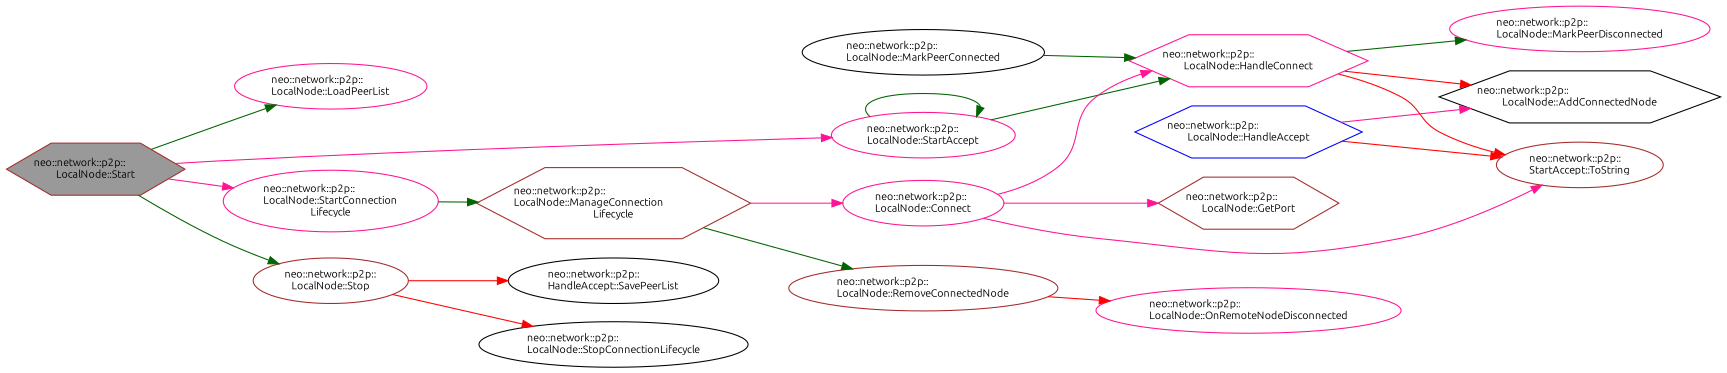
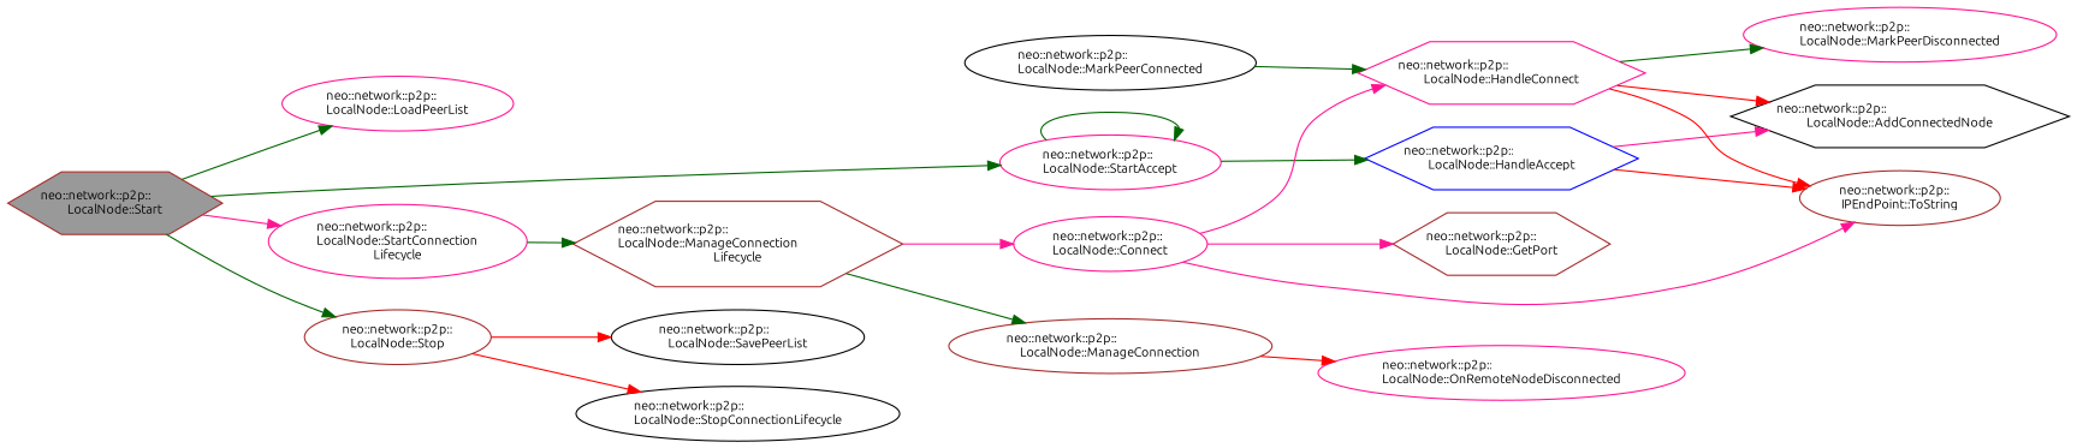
  digraph {
    fontname=Ubuntu
    rankdir=LR
    node [color=deeppink fillcolor=white fontname=Ubuntu fontsize=10 shape=ellipse style=filled]
    edge [color=darkgreen fontname=Ubuntu fontsize=10 labelfontname=Helvetica labelfontsize=10 style=solid]
    n1 [color=brown fillcolor=grey60 fontcolor=black height=0.2 label="neo::network::p2p::\lLocalNode::Start" shape=hexagon width=0.4]
    n2 [height=0.2 label="neo::network::p2p::\lLocalNode::LoadPeerList" width=0.4]
    n3 [height=0.2 label="neo::network::p2p::\lLocalNode::StartAccept" width=0.4]
    n4 [height=0.2 label="neo::network::p2p::\lLocalNode::StartConnection\lLifecycle" width=0.4]
    n5 [color=brown height=0.2 label="neo::network::p2p::\lLocalNode::Stop" width=0.4]
    n6 [color=blue height=0.2 label="neo::network::p2p::\lLocalNode::HandleAccept" shape=hexagon width=0.4]
    n7 [color=brown height=0.2 label="neo::network::p2p::\lLocalNode::ManageConnection\lLifecycle" shape=hexagon width=0.4]
-   n8 [color=black height=0.2 label="neo::network::p2p::\lHandleAccept::SavePeerList" width=0.4]
+   n8 [color=black height=0.2 label="neo::network::p2p::\lLocalNode::SavePeerList" width=0.4]
    n9 [color=black height=0.2 label="neo::network::p2p::\lLocalNode::StopConnectionLifecycle" width=0.4]
    n10 [color=black height=0.2 label="neo::network::p2p::\lLocalNode::AddConnectedNode" shape=hexagon width=0.4]
-   n11 [color=brown height=0.2 label="neo::network::p2p::\lStartAccept::ToString" width=0.4]
+   n11 [color=brown height=0.2 label="neo::network::p2p::\lIPEndPoint::ToString" width=0.4]
    n12 [height=0.2 label="neo::network::p2p::\lLocalNode::Connect" width=0.4]
-   n13 [color=brown height=0.2 label="neo::network::p2p::\lLocalNode::RemoveConnectedNode" width=0.4]
+   n13 [color=brown height=0.2 label="neo::network::p2p::\lLocalNode::ManageConnection" width=0.4]
    n14 [color=brown height=0.2 label="neo::network::p2p::\lLocalNode::GetPort" shape=hexagon width=0.4]
    n15 [height=0.2 label="neo::network::p2p::\lLocalNode::HandleConnect" shape=hexagon width=0.4]
    n16 [height=0.2 label="neo::network::p2p::\lLocalNode::OnRemoteNodeDisconnected" width=0.4]
    n17 [height=0.2 label="neo::network::p2p::\lLocalNode::MarkPeerDisconnected" width=0.4]
    n18 [color=black height=0.2 label="neo::network::p2p::\lLocalNode::MarkPeerConnected" width=0.4]
    n1 -> n2
-   n1 -> n3 [color=deeppink]
+   n1 -> n3
    n1 -> n4 [color=deeppink]
    n1 -> n5
    n3 -> n3
-   n3 -> n15
+   n3 -> n6
    n4 -> n7
    n5 -> n8 [color=red]
    n5 -> n9 [color=red]
    n6 -> n10 [color=deeppink]
    n6 -> n11 [color=red]
    n7 -> n12 [color=deeppink]
    n7 -> n13
    n12 -> n11 [color=deeppink]
    n12 -> n14 [color=deeppink]
    n12 -> n15 [color=deeppink]
    n13 -> n16 [color=red]
    n15 -> n10 [color=red]
    n15 -> n11 [color=red]
    n15 -> n17
    n18 -> n15
  }
